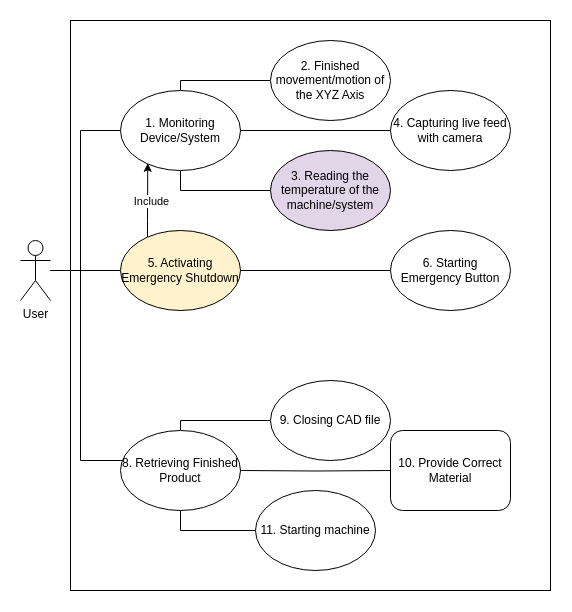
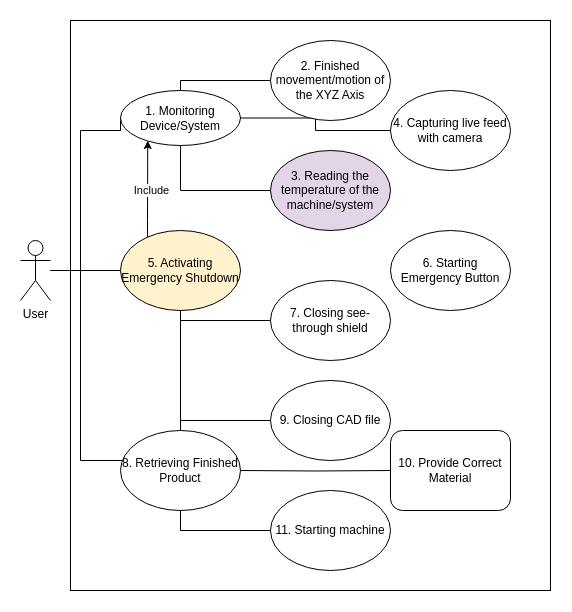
  <mxCell id="0" />
  <mxCell id="1" parent="0" />
  <mxCell id="2" style="edgeStyle=orthogonalEdgeStyle;rounded=0;orthogonalLoop=1;jettySize=auto;html=1;endArrow=none;endFill=0;" edge="1" parent="1" source="5" target="9"><mxGeometry relative="1" as="geometry"><Array as="points"><mxPoint x="80" y="270" /><mxPoint x="80" y="460" /></Array></mxGeometry></mxCell>
  <mxCell id="3" style="edgeStyle=orthogonalEdgeStyle;rounded=0;orthogonalLoop=1;jettySize=auto;html=1;entryX=0;entryY=0.5;entryDx=0;entryDy=0;endArrow=none;endFill=0;" edge="1" parent="1" source="5" target="16"><mxGeometry relative="1" as="geometry"><Array as="points"><mxPoint x="80" y="270" /><mxPoint x="80" y="130" /></Array></mxGeometry></mxCell>
  <mxCell id="4" style="edgeStyle=orthogonalEdgeStyle;rounded=0;orthogonalLoop=1;jettySize=auto;html=1;entryX=0;entryY=0.5;entryDx=0;entryDy=0;endArrow=none;endFill=0;" edge="1" parent="1" source="5" target="22"><mxGeometry relative="1" as="geometry"><Array as="points"><mxPoint x="80" y="270" /><mxPoint x="80" y="270" /></Array></mxGeometry></mxCell>
  <mxCell id="5" value="User" style="shape=umlActor;verticalLabelPosition=bottom;verticalAlign=top;html=1;outlineConnect=0;" vertex="1" parent="1"><mxGeometry x="20" y="240" width="30" height="60" as="geometry" /></mxCell>
  <mxCell id="6" style="edgeStyle=orthogonalEdgeStyle;rounded=0;orthogonalLoop=1;jettySize=auto;html=1;exitX=0.5;exitY=0;exitDx=0;exitDy=0;endArrow=none;endFill=0;" edge="1" parent="1" target="10"><mxGeometry relative="1" as="geometry"><mxPoint x="180" y="430" as="sourcePoint" /><Array as="points"><mxPoint x="180" y="420" /></Array></mxGeometry></mxCell>
  <mxCell id="7" style="edgeStyle=orthogonalEdgeStyle;rounded=0;orthogonalLoop=1;jettySize=auto;html=1;endArrow=none;endFill=0;" edge="1" parent="1" target="12"><mxGeometry relative="1" as="geometry"><mxPoint x="180" y="510" as="sourcePoint" /><Array as="points"><mxPoint x="180" y="530" /></Array></mxGeometry></mxCell>
  <mxCell id="8" style="edgeStyle=orthogonalEdgeStyle;rounded=0;orthogonalLoop=1;jettySize=auto;html=1;endArrow=none;endFill=0;" edge="1" parent="1" target="11"><mxGeometry relative="1" as="geometry"><mxPoint x="240" y="470" as="sourcePoint" /></mxGeometry></mxCell>
  <mxCell id="9" value="8. Retrieving Finished Product" style="ellipse;whiteSpace=wrap;html=1;" vertex="1" parent="1"><mxGeometry x="120" y="430" width="120" height="80" as="geometry" /></mxCell>
  <mxCell id="10" value="9. Closing CAD file" style="ellipse;whiteSpace=wrap;html=1;" vertex="1" parent="1"><mxGeometry x="270" y="380" width="120" height="80" as="geometry" /></mxCell>
  <mxCell id="11" value="10. Provide Correct Material" style="whiteSpace=wrap;html=1;rounded=1;" vertex="1" parent="1"><mxGeometry x="390" y="430" width="120" height="80" as="geometry" /></mxCell>
- <mxCell id="12" value="11. Starting machine" style="ellipse;whiteSpace=wrap;html=1;" vertex="1" parent="1"><mxGeometry x="255" y="490" width="120" height="80" as="geometry" /></mxCell>
+ <mxCell id="12" value="11. Starting machine" style="ellipse;whiteSpace=wrap;html=1;" vertex="1" parent="1"><mxGeometry x="270" y="490" width="120" height="80" as="geometry" /></mxCell>
  <mxCell id="13" style="edgeStyle=orthogonalEdgeStyle;rounded=0;orthogonalLoop=1;jettySize=auto;html=1;endArrow=none;endFill=0;" edge="1" parent="1" source="16" target="19"><mxGeometry relative="1" as="geometry" /></mxCell>
  <mxCell id="14" style="edgeStyle=orthogonalEdgeStyle;rounded=0;orthogonalLoop=1;jettySize=auto;html=1;endArrow=none;endFill=0;entryX=0;entryY=0.5;entryDx=0;entryDy=0;" edge="1" parent="1" source="16" target="17"><mxGeometry relative="1" as="geometry"><mxPoint x="180" y="40" as="targetPoint" /><Array as="points"><mxPoint x="180" y="80" /></Array></mxGeometry></mxCell>
  <mxCell id="15" style="edgeStyle=orthogonalEdgeStyle;rounded=0;orthogonalLoop=1;jettySize=auto;html=1;entryX=0;entryY=0.5;entryDx=0;entryDy=0;endArrow=none;endFill=0;" edge="1" parent="1" source="16" target="18"><mxGeometry relative="1" as="geometry"><Array as="points"><mxPoint x="180" y="190" /></Array></mxGeometry></mxCell>
- <mxCell id="16" value="1. Monitoring Device/System" style="ellipse;whiteSpace=wrap;html=1;" vertex="1" parent="1"><mxGeometry x="120" y="90" width="120" height="80" as="geometry" /></mxCell>
+ <mxCell id="16" value="1. Monitoring Device/System" style="ellipse;whiteSpace=wrap;html=1;" vertex="1" parent="1"><mxGeometry x="120" y="90" width="120" height="55" as="geometry" /></mxCell>
  <mxCell id="17" value="2. Finished movement/motion of the XYZ Axis" style="ellipse;whiteSpace=wrap;html=1;" vertex="1" parent="1"><mxGeometry x="270" y="40" width="120" height="80" as="geometry" /></mxCell>
  <mxCell id="18" value="3. Reading the temperature of the machine/system" style="ellipse;whiteSpace=wrap;html=1;fillColor=#e1d5e7;" vertex="1" parent="1"><mxGeometry x="270" y="150" width="120" height="80" as="geometry" /></mxCell>
  <mxCell id="19" value="4. Capturing live feed with camera" style="ellipse;whiteSpace=wrap;html=1;" vertex="1" parent="1"><mxGeometry x="390" y="90" width="120" height="80" as="geometry" /></mxCell>
- <mxCell id="20" style="edgeStyle=orthogonalEdgeStyle;rounded=0;orthogonalLoop=1;jettySize=auto;html=1;endArrow=none;endFill=0;" edge="1" parent="1" source="22" target="23"><mxGeometry relative="1" as="geometry" /></mxCell>
+ <mxCell id="20" style="edgeStyle=orthogonalEdgeStyle;rounded=0;orthogonalLoop=1;jettySize=auto;html=1;endArrow=none;endFill=0;" edge="1" parent="1" source="22" target="9"><mxGeometry relative="1" as="geometry" /></mxCell>
+ <mxCell id="21" style="edgeStyle=orthogonalEdgeStyle;rounded=0;orthogonalLoop=1;jettySize=auto;html=1;entryX=0;entryY=0.5;entryDx=0;entryDy=0;endArrow=none;endFill=0;" edge="1" parent="1" source="22" target="24"><mxGeometry relative="1" as="geometry"><Array as="points"><mxPoint x="180" y="320" /></Array></mxGeometry></mxCell>
  <mxCell id="22" value="5. Activating Emergency Shutdown" style="ellipse;whiteSpace=wrap;html=1;fillColor=#fff2cc;" vertex="1" parent="1"><mxGeometry x="120" y="230" width="120" height="80" as="geometry" /></mxCell>
  <mxCell id="23" value="6. Starting Emergency Button" style="ellipse;whiteSpace=wrap;html=1;" vertex="1" parent="1"><mxGeometry x="390" y="230" width="120" height="80" as="geometry" /></mxCell>
+ <mxCell id="24" value="7. Closing see-through shield" style="ellipse;whiteSpace=wrap;html=1;" vertex="1" parent="1"><mxGeometry x="270" y="280" width="120" height="80" as="geometry" /></mxCell>
  <mxCell id="25" style="edgeStyle=orthogonalEdgeStyle;rounded=0;orthogonalLoop=1;jettySize=auto;html=1;entryX=0.227;entryY=0.91;entryDx=0;entryDy=0;entryPerimeter=0;" edge="1" parent="1" source="22" target="16"><mxGeometry relative="1" as="geometry"><Array as="points"><mxPoint x="147" y="220" /><mxPoint x="147" y="220" /></Array></mxGeometry></mxCell>
  <mxCell id="26" value="Include" style="edgeLabel;html=1;align=center;verticalAlign=middle;resizable=0;points=[];" vertex="1" connectable="0" parent="25"><mxGeometry x="-0.032" y="-3" relative="1" as="geometry"><mxPoint as="offset" /></mxGeometry></mxCell>
  <mxCell id="27" value="" style="rounded=0;whiteSpace=wrap;html=1;fillColor=none;" vertex="1" parent="1"><mxGeometry x="70" y="20" width="480" height="570" as="geometry" /></mxCell>
